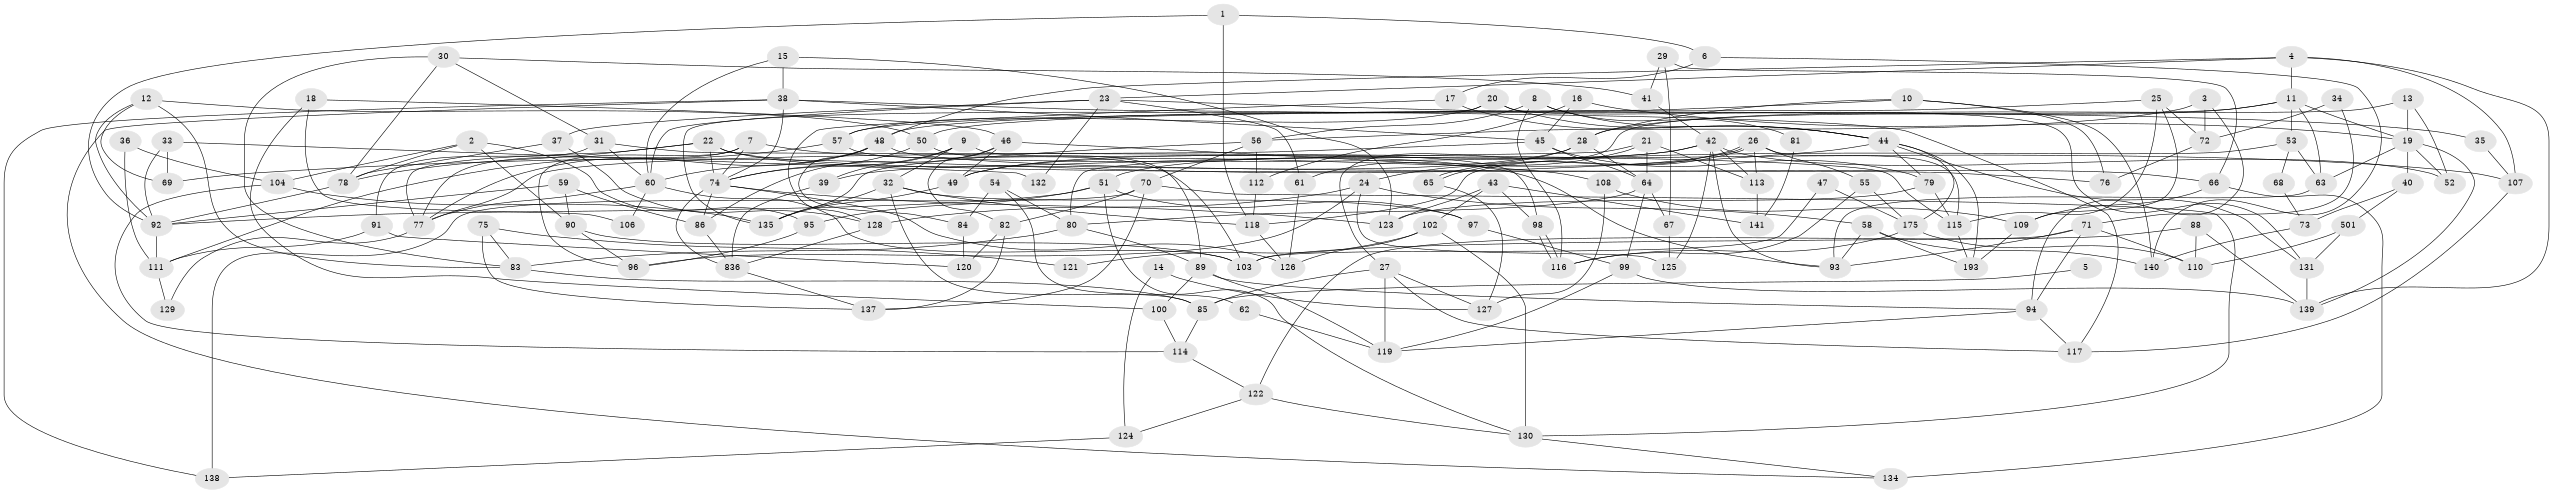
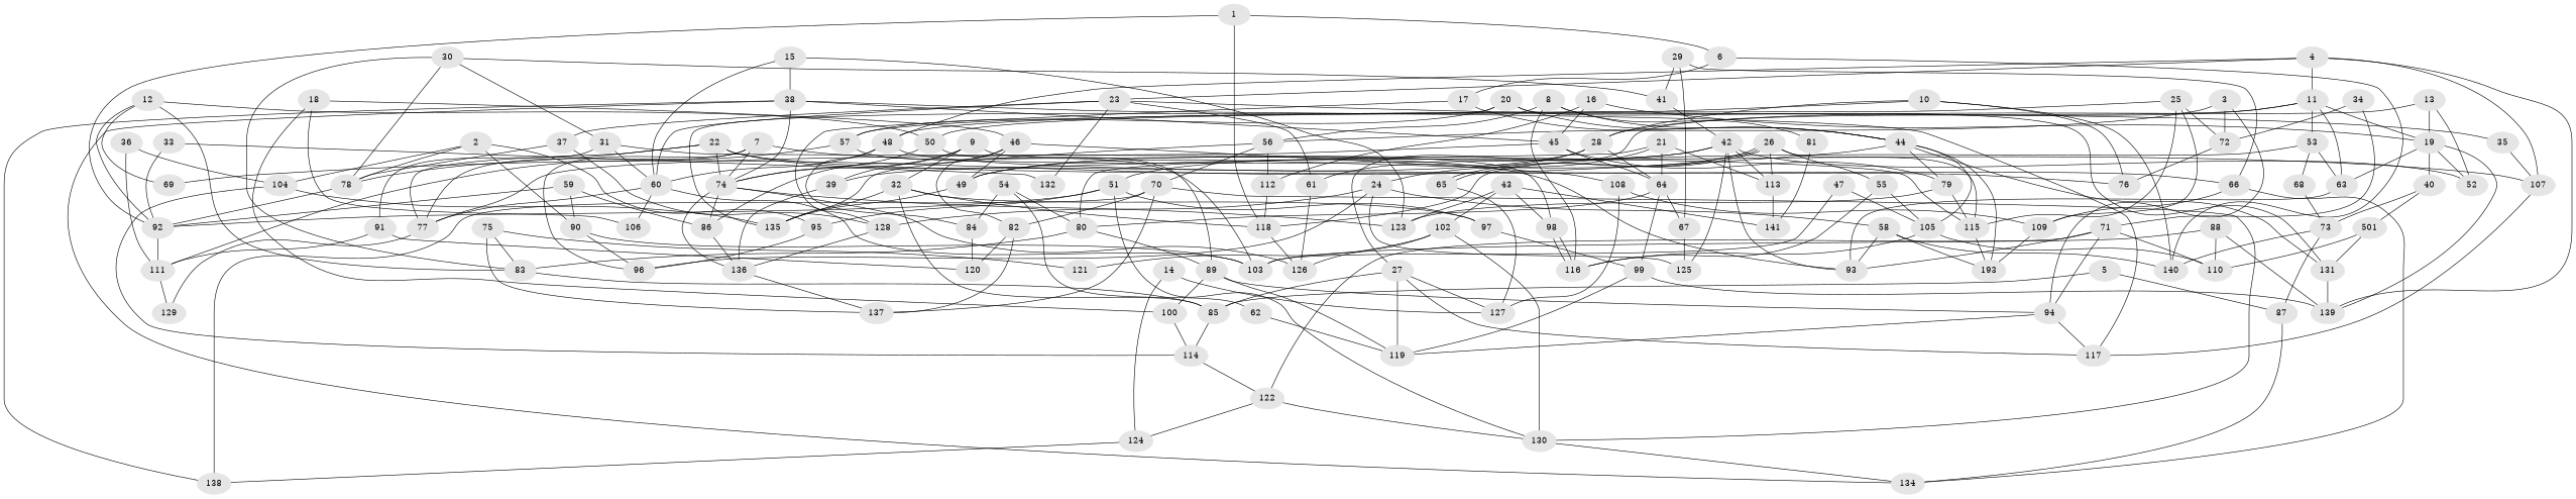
  graph {
    node [color=gray90 style=filled]
    1
    6
    92
    118
    17
    140
    111
    126
    2
    78
    90
    95
    104
    96
    103
    135
    114
    3
    56
    72
    94
    112
    70
    76
    117
    119
    4
    11
    23
    48
    107
    139
    28
    19
    50
    53
    63
    60
    35
    37
    61
    132
    77
    84
    5
    85
+   87
    134
    44
    128
    7
    74
    123
-   136 [label=836]
+   136
    86
    129
    8
    81
    116
    69
    131
    79
-   105 [label=175]
+   105
    n64 [label=193]
    141
    9
    32
    39
    98
    97
    10
    57
    64
    52
    40
    89
    68
    93
    12
    83
    13
    27
    127
    14
    124
    138
    15
    38
    45
    106
    16
    18
    46
    100
    49
    82
    108
    73
    n99 [label=501]
    20
    21
    24
    80
    113
    58
    125
    67
    99
    22
    66
    109
    25
    115
    26
    55
    65
    29
    41
    42
    30
    31
    91
    120
    33
    34
    71
    110
    122
    36
    137
    51
    130
    43
    102
    121
    47
    54
    62
    59
    75
    88
    1 -- 6
    1 -- 92
    1 -- 118
    6 -- 17
    6 -- 140
    92 -- 111
    118 -- 126
    17 -- 44
    17 -- 128
    111 -- 129
    2 -- 78
    2 -- 90
    2 -- 95
    2 -- 104
    78 -- 92
    90 -- 96
    90 -- 103
    95 -- 96
    104 -- 135
    104 -- 114
    114 -- 122
    3 -- 56
    3 -- 72
    3 -- 94
    56 -- 135
    56 -- 112
    56 -- 70
    72 -- 76
    94 -- 117
    94 -- 119
    112 -- 118
    70 -- 138
    70 -- 82
    70 -- 137
    70 -- 130
    4 -- 11
    4 -- 23
    4 -- 48
    4 -- 107
    4 -- 139
    11 -- 28
    11 -- 19
    11 -- 50
    11 -- 53
    11 -- 63
    23 -- 60
    23 -- 35
    23 -- 37
    23 -- 61
    23 -- 132
    48 -- 76
    48 -- 60
-   48 -- 77
    48 -- 84
    107 -- 117
    28 -- 61
    28 -- 39
    28 -- 64
    19 -- 139
    19 -- 63
    19 -- 52
    19 -- 40
    50 -- 74
    50 -- 89
    53 -- 118
    53 -- 63
    53 -- 68
    63 -- 93
    60 -- 103
    60 -- 77
    60 -- 106
    35 -- 107
    37 -- 78
    37 -- 128
    61 -- 126
    77 -- 129
    84 -- 120
    5 -- 85
+   5 -- 87
    85 -- 114
+   87 -- 134
    44 -- 69
    44 -- 131
    44 -- 79
    44 -- 105
    44 -- n64
    128 -- 136
    7 -- 96
    7 -- 107
    7 -- 77
    7 -- 74
    74 -- 126
    74 -- 123
    74 -- 136
    74 -- 86
    136 -- 137
    86 -- 136
    8 -- 56
    8 -- 44
    8 -- 81
    8 -- 116
    81 -- 141
    131 -- 139
    79 -- 123
    79 -- 115
    105 -- 116
    105 -- 110
    9 -- 74
    9 -- 32
    9 -- 39
    9 -- 98
    32 -- 118
    32 -- 135
    32 -- 85
    32 -- 97
    39 -- 136
    98 -- 116
    98 -- 116
    97 -- 99
    10 -- 140
    10 -- 76
    10 -- 28
    10 -- 57
    57 -- 111
    57 -- 103
    64 -- 80
    64 -- 67
    64 -- 99
    40 -- 73
    40 -- n99
    89 -- 94
    89 -- 119
    89 -- 100
    68 -- 73
    12 -- 92
    12 -- 50
    12 -- 69
    12 -- 83
    83 -- 85
    13 -- 19
    13 -- 52
    13 -- 27
    27 -- 117
    27 -- 119
    27 -- 85
    27 -- 127
    14 -- 127
    14 -- 124
    124 -- 138
    15 -- 60
    15 -- 123
    15 -- 38
    38 -- 117
    38 -- 134
    38 -- 74
    38 -- 138
    38 -- 45
    45 -- 77
    45 -- 79
    45 -- 64
    16 -- 112
    16 -- 19
    16 -- 45
    18 -- 106
    18 -- 46
    18 -- 100
    46 -- 86
    46 -- 49
    46 -- 82
    46 -- 108
    100 -- 114
    49 -- 135
    82 -- 120
    82 -- 137
    108 -- 127
    108 -- 109
    73 -- 140
+   73 -- 87
    n99 -- 131
    n99 -- 110
    20 -- 135
    20 -- 44
    20 -- 131
    20 -- 57
    21 -- 64
    21 -- 24
    21 -- 80
    21 -- 113
    24 -- 96
    24 -- 128
    24 -- 58
    24 -- 125
    80 -- 89
    80 -- 83
    113 -- 141
    58 -- 140
    58 -- n64
    58 -- 93
    67 -- 125
    99 -- 119
    99 -- 139
    22 -- 78
    22 -- 77
    22 -- 74
    22 -- 93
    22 -- 66
    66 -- 134
    66 -- 109
    109 -- n64
    25 -- 72
    25 -- 48
    25 -- 109
    25 -- 115
    115 -- n64
    26 -- 49
    26 -- 113
    26 -- 115
    26 -- 55
    26 -- 65
    26 -- 65
    55 -- 116
    55 -- 105
    65 -- 127
    29 -- 67
    29 -- 66
    29 -- 41
    41 -- 42
    42 -- 52
    42 -- 93
    42 -- 49
    42 -- 113
    42 -- 125
    42 -- 51
    30 -- 78
    30 -- 83
    30 -- 41
    30 -- 31
    31 -- 60
    31 -- 115
    31 -- 91
    91 -- 111
    91 -- 120
    33 -- 92
    33 -- 132
-   33 -- 69
    34 -- 72
    34 -- 71
    71 -- 94
    71 -- 93
    71 -- 110
    71 -- 122
    122 -- 124
    122 -- 130
    36 -- 111
    36 -- 104
    51 -- 92
    51 -- 95
    51 -- 97
    51 -- 130
    130 -- 134
    43 -- 123
    43 -- 141
    43 -- 98
    43 -- 102
    102 -- 126
    102 -- 130
    102 -- 121
    47 -- 103
    47 -- 105
    54 -- 84
    54 -- 80
    54 -- 62
    62 -- 119
    59 -- 92
    59 -- 90
    59 -- 86
    75 -- 83
    75 -- 137
    75 -- 121
    88 -- 103
    88 -- 139
    88 -- 110
  }
